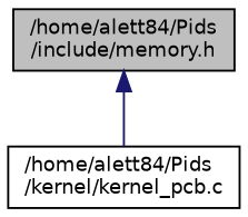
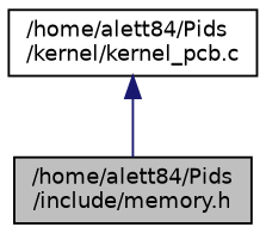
  digraph {
    node [color=black fontname=Helvetica fontsize=10 shape=record style=filled]
    n1 [fillcolor=grey75 fontcolor=black height=0.2 label="/home/alett84/Pids\l/include/memory.h" width=0.4]
    n2 [fillcolor=white height=0.2 label="/home/alett84/Pids\l/kernel/kernel_pcb.c" width=0.4]
-   n1 -> n2 [color=midnightblue dir=back fontname=Helvetica fontsize=10 labelfontname=Helvetica labelfontsize=10 style=solid]
+   n2 -> n1 [color=midnightblue dir=back fontname=Helvetica fontsize=10 labelfontname=Helvetica labelfontsize=10 style=solid]
  }
